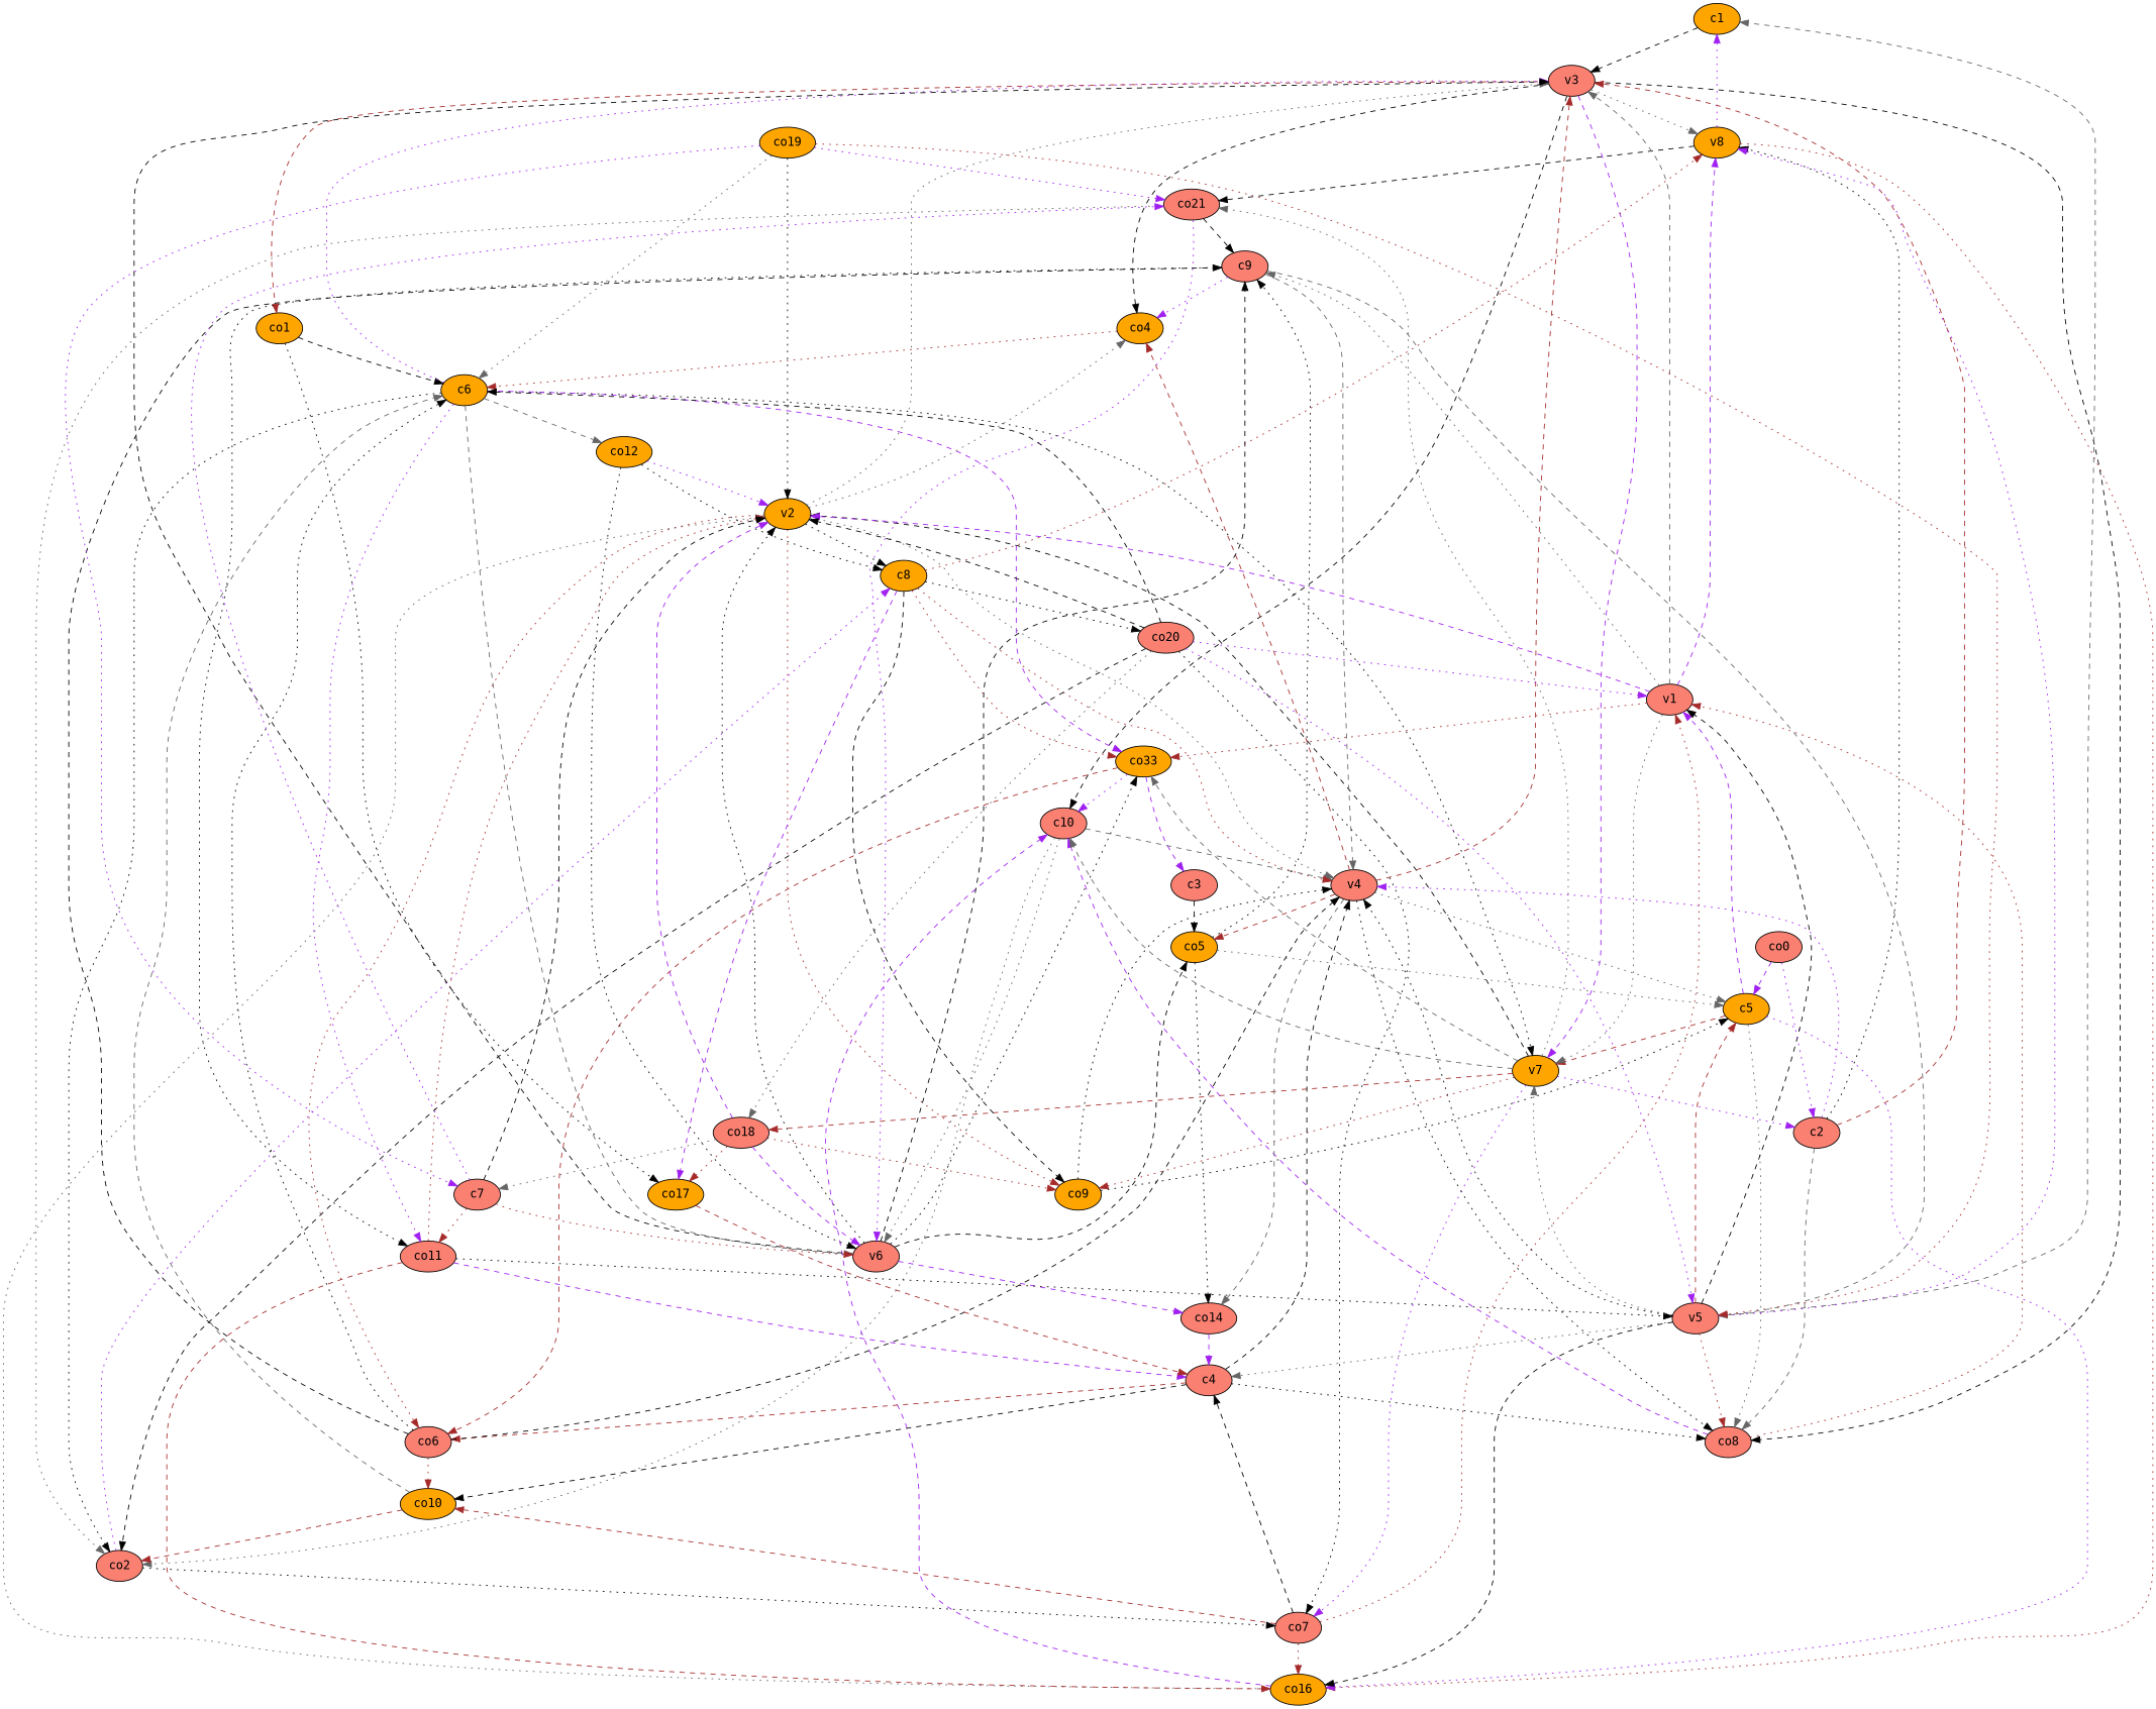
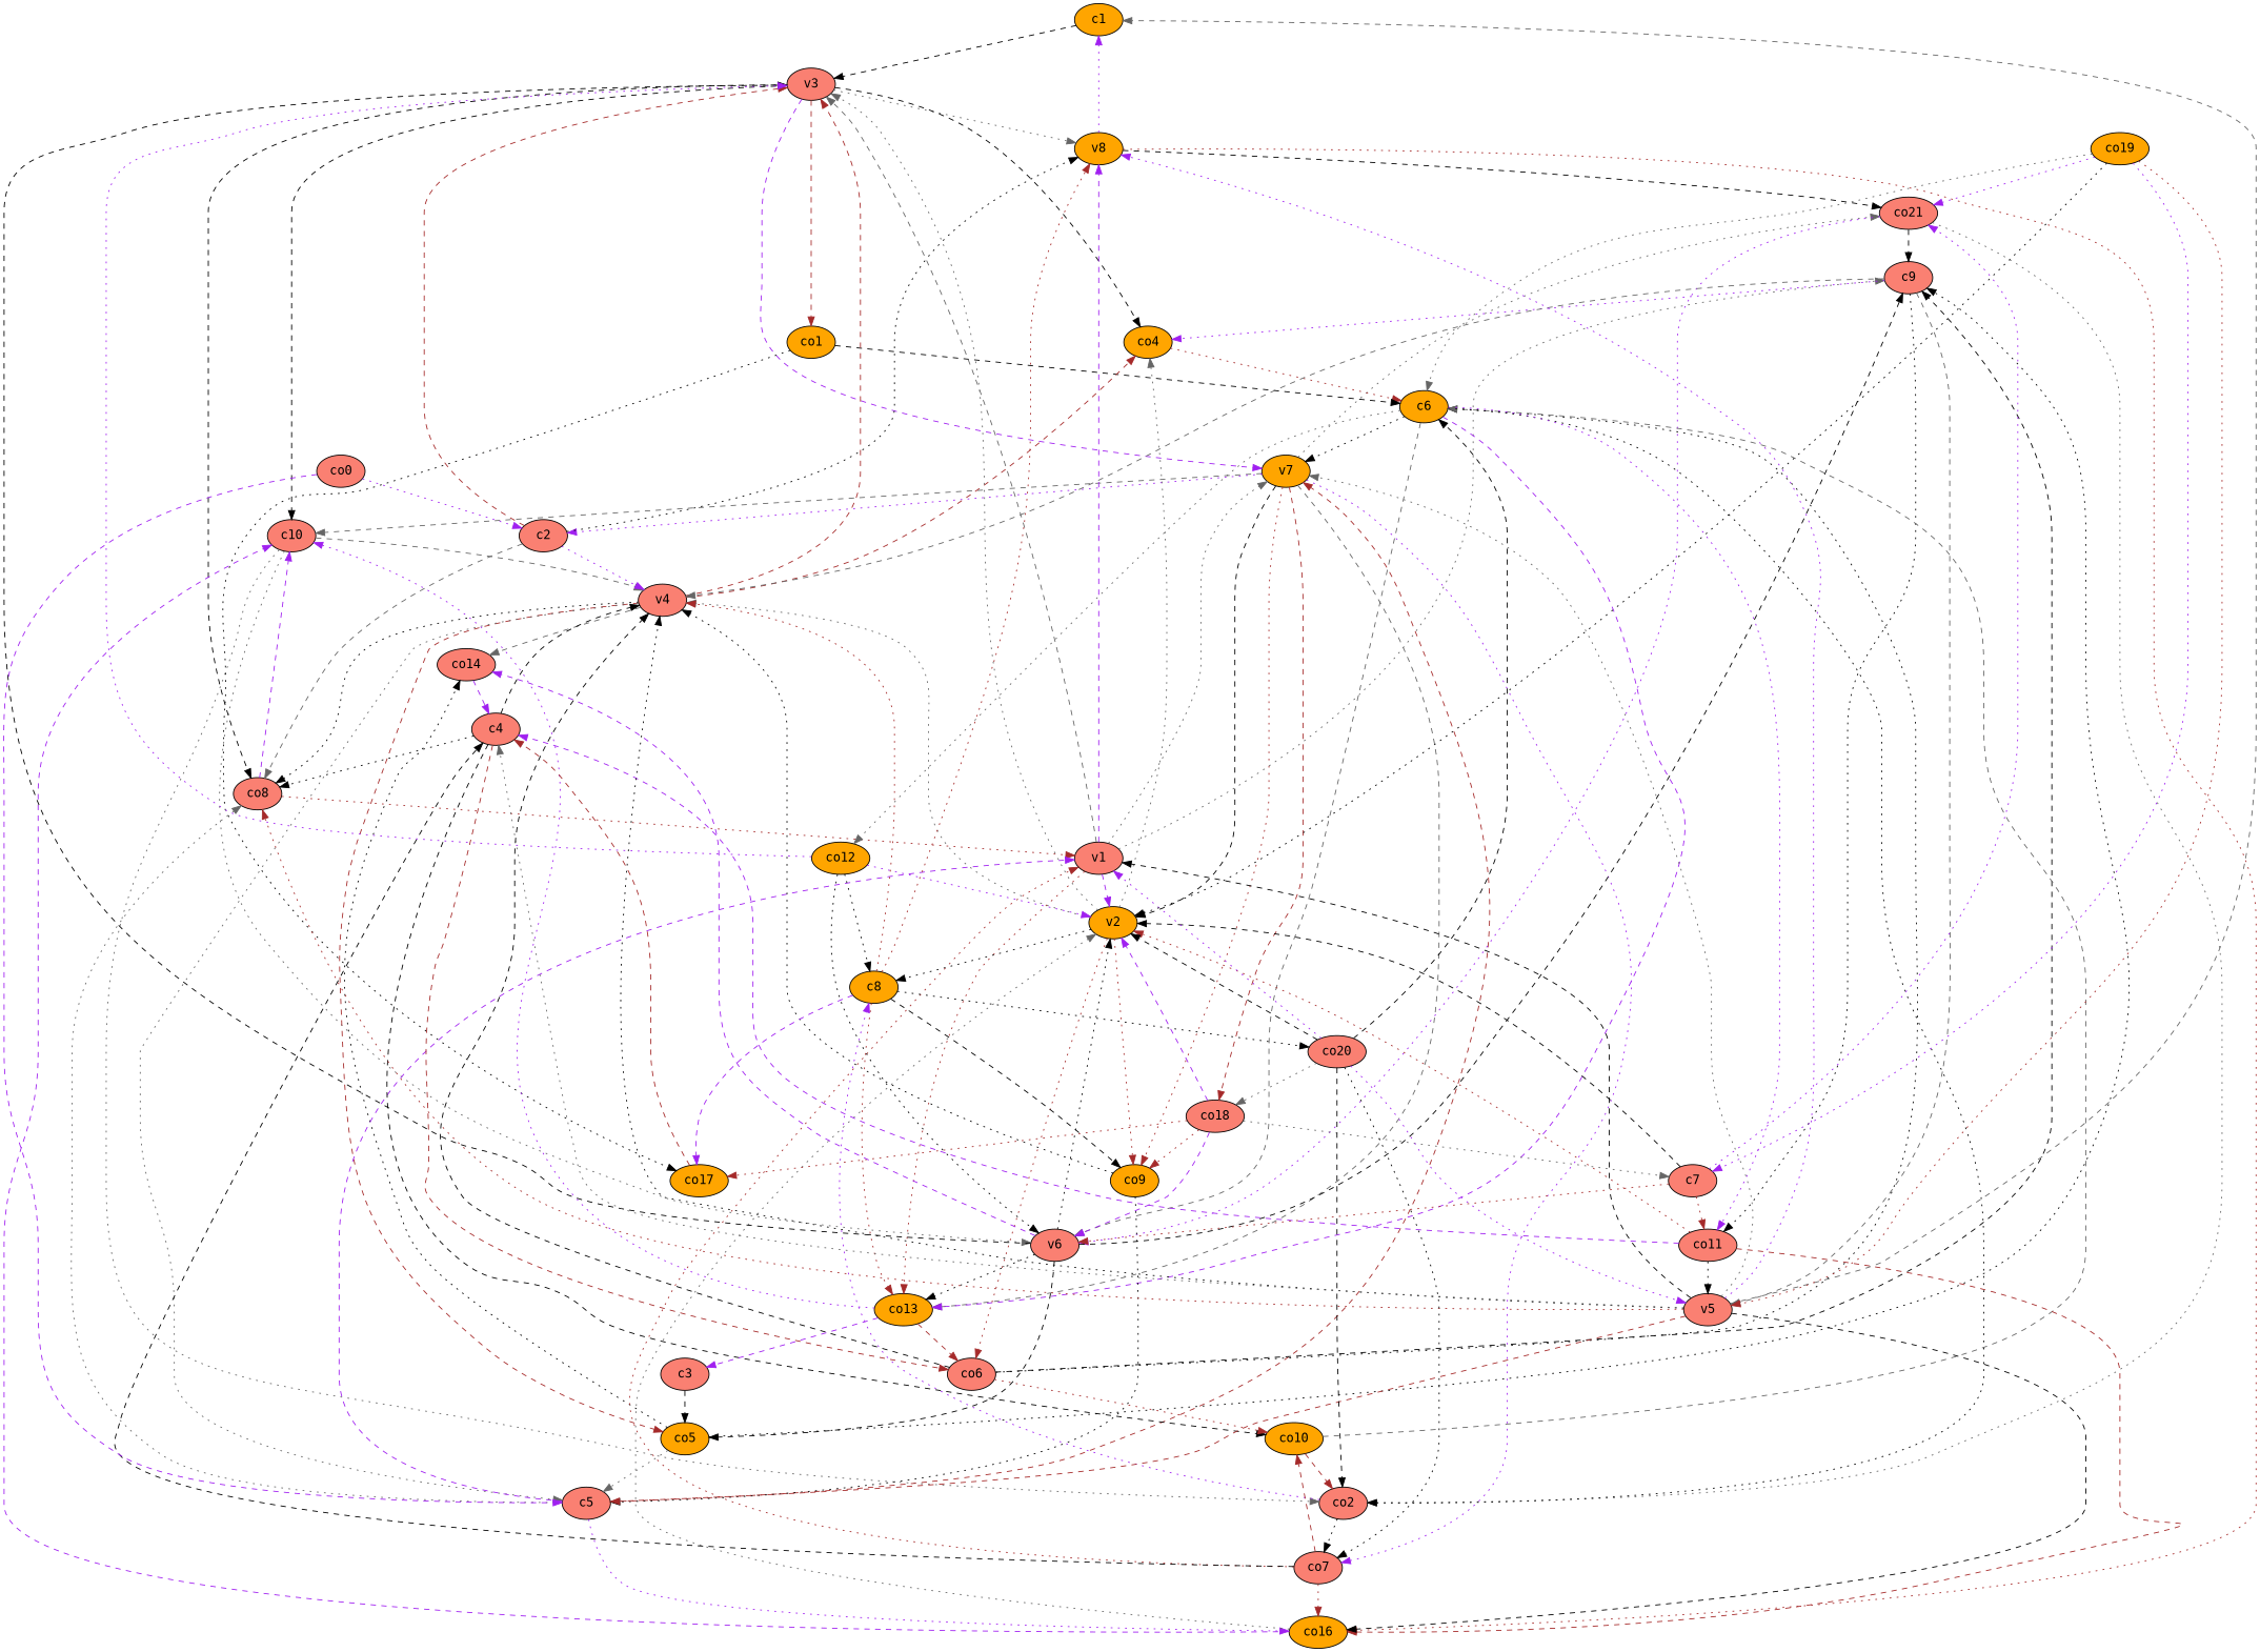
  strict digraph {
    fontname="DejaVu Sans Mono"
    node [fillcolor=salmon fontname="DejaVu Sans Mono" style=filled]
    edge [color=black fontname="DejaVu Sans Mono" style=dotted weight=1]
    c1 [fillcolor=orange]
    v3
    v8 [fillcolor=orange]
    co8
    v7 [fillcolor=orange]
    co4 [fillcolor=orange]
    c10
    co1 [fillcolor=orange]
    c2
    v4
    co5 [fillcolor=orange]
-   c5 [fillcolor=orange]
+   c5
    co14
    co16 [fillcolor=orange]
    co21
    v1
    c3
    c9
    c4
    co6
    co10 [fillcolor=orange]
    c6 [fillcolor=orange]
    co2
-   co13 [fillcolor=orange label=co33]
+   co13 [fillcolor=orange]
    v2 [fillcolor=orange]
    co9 [fillcolor=orange]
    co7
    co18
    v6
    co11
    co12 [fillcolor=orange]
    c8 [fillcolor=orange]
    v5
    c7
    co17 [fillcolor=orange]
    co20
    n37 [label=co0]
    co19 [fillcolor=orange]
    c1 -> v3 [style=dashed]
    v3 -> v8 [color=gray40]
    v3 -> co8 [style=dashed]
    v3 -> v7 [color=purple style=dashed]
    v3 -> co4 [style=dashed]
    v3 -> c10 [style=dashed]
    v3 -> co1 [color=brown style=dashed]
    v8 -> c1 [color=purple]
    v8 -> co16 [color=brown]
    v8 -> co21 [style=dashed]
    co8 -> c10 [color=purple style=dashed]
    co8 -> v1 [color=brown]
    v7 -> c10 [color=gray40 style=dashed]
    v7 -> c2 [color=purple]
    v7 -> co21 [color=gray40]
    v7 -> co13 [color=gray40 style=dashed]
    v7 -> v2 [style=dashed]
    v7 -> co9 [color=brown]
    v7 -> co7 [color=purple]
    v7 -> co18 [color=brown style=dashed]
    co4 -> c6 [color=brown]
    c10 -> v4 [color=gray40 style=dashed]
    c10 -> co2 [color=gray40]
    c10 -> v6 [color=gray40]
    co1 -> c6 [style=dashed]
    co1 -> co17
    c2 -> v3 [color=brown style=dashed]
    c2 -> v8
    c2 -> co8 [color=gray40 style=dashed]
    c2 -> v4 [color=purple]
    v4 -> v3 [color=brown style=dashed]
    v4 -> co8
    v4 -> co4 [color=brown style=dashed]
    v4 -> co5 [color=brown style=dashed]
    v4 -> c5 [color=gray40]
    v4 -> co14 [color=gray40 style=dashed]
    co5 -> c5 [color=gray40]
    co5 -> co14
    co5 -> c9
    c5 -> co8 [color=gray40]
    c5 -> v7 [color=brown style=dashed]
    c5 -> co16 [color=purple]
    c5 -> v1 [color=purple style=dashed]
    co14 -> c4 [color=purple style=dashed]
    co16 -> c10 [color=purple style=dashed]
    co16 -> v2 [color=gray40]
    co21 -> c9 [style=dashed]
    co21 -> co2 [color=gray40]
    co21 -> v6 [color=purple]
    v1 -> v3 [color=gray40 style=dashed]
    v1 -> v8 [color=purple style=dashed]
    v1 -> v7 [color=gray40]
    v1 -> c9 [color=gray40]
    v1 -> co13 [color=brown]
    v1 -> v2 [color=purple style=dashed]
    c3 -> co5 [style=dashed]
    c9 -> co4 [color=purple]
    c9 -> v4 [color=gray40 style=dashed]
    c9 -> co11
    c9 -> v5 [color=gray40 style=dashed]
    c4 -> co8
    c4 -> v4 [style=dashed]
    c4 -> co6 [color=brown style=dashed]
    c4 -> co10 [style=dashed]
    co6 -> v4 [style=dashed]
    co6 -> c9 [style=dashed]
    co6 -> co10 [color=brown]
    co6 -> c6
    co10 -> c6 [color=gray40 style=dashed]
    co10 -> co2 [color=brown style=dashed]
-   c6 -> v3 [color=purple]
+   co12 -> v3 [color=purple]
    c6 -> v7
    c6 -> co2
    c6 -> co13 [color=purple style=dashed]
    c6 -> v6 [color=gray40 style=dashed]
    c6 -> co11 [color=purple]
-   c6 -> co12 [color=gray40 style=dashed]
+   c6 -> co12 [color=gray40]
    co2 -> co7
    co2 -> c8 [color=purple]
    co13 -> c10 [color=purple]
    co13 -> c3 [color=purple style=dashed]
    co13 -> co6 [color=brown style=dashed]
    v2 -> v3 [color=gray40]
    v2 -> co4 [color=gray40]
    v2 -> v4 [color=gray40]
    v2 -> co6 [color=brown]
    v2 -> co9 [color=brown]
    v2 -> c8
    co9 -> v4
    co9 -> c5
    co7 -> co16 [color=brown]
    co7 -> v1 [color=brown]
    co7 -> c4 [style=dashed]
    co7 -> co10 [color=brown style=dashed]
    co18 -> v2 [color=purple style=dashed]
    co18 -> co9 [color=brown]
    co18 -> v6 [color=purple style=dashed]
    co18 -> c7 [color=gray40]
    co18 -> co17 [color=brown]
    v6 -> v3 [style=dashed]
    v6 -> co5 [style=dashed]
    v6 -> co14 [color=purple style=dashed]
    v6 -> c9 [style=dashed]
    v6 -> co13
    v6 -> v2
    co11 -> co16 [color=brown style=dashed]
    co11 -> c4 [color=purple style=dashed]
    co11 -> v2 [color=brown]
    co11 -> v5
    co12 -> v2 [color=purple]
    co12 -> v6
    co12 -> c8
    c8 -> v8 [color=brown]
    c8 -> v4 [color=brown]
    c8 -> co13 [color=brown]
    c8 -> co9 [style=dashed]
    c8 -> co17 [color=purple style=dashed]
    c8 -> co20
    v5 -> c1 [color=gray40 style=dashed]
    v5 -> v8 [color=purple]
    v5 -> co8 [color=brown]
    v5 -> v7 [color=gray40]
    v5 -> v4
    v5 -> c5 [color=brown style=dashed]
    v5 -> co16 [style=dashed]
    v5 -> v1 [style=dashed]
    v5 -> c4 [color=gray40]
    c7 -> co21 [color=purple]
    c7 -> v2 [style=dashed]
    c7 -> v6 [color=brown]
    c7 -> co11 [color=brown]
    co17 -> c4 [color=brown style=dashed]
    co20 -> v1 [color=purple]
    co20 -> c6 [style=dashed]
    co20 -> co2 [style=dashed]
    co20 -> v2 [style=dashed]
    co20 -> co7
    co20 -> co18 [color=gray40]
    co20 -> v5 [color=purple]
    n37 -> c2 [color=purple]
    n37 -> c5 [color=purple style=dashed]
    co19 -> co21 [color=purple]
    co19 -> c6 [color=gray40]
    co19 -> v2
    co19 -> v5 [color=brown]
    co19 -> c7 [color=purple]
  }
